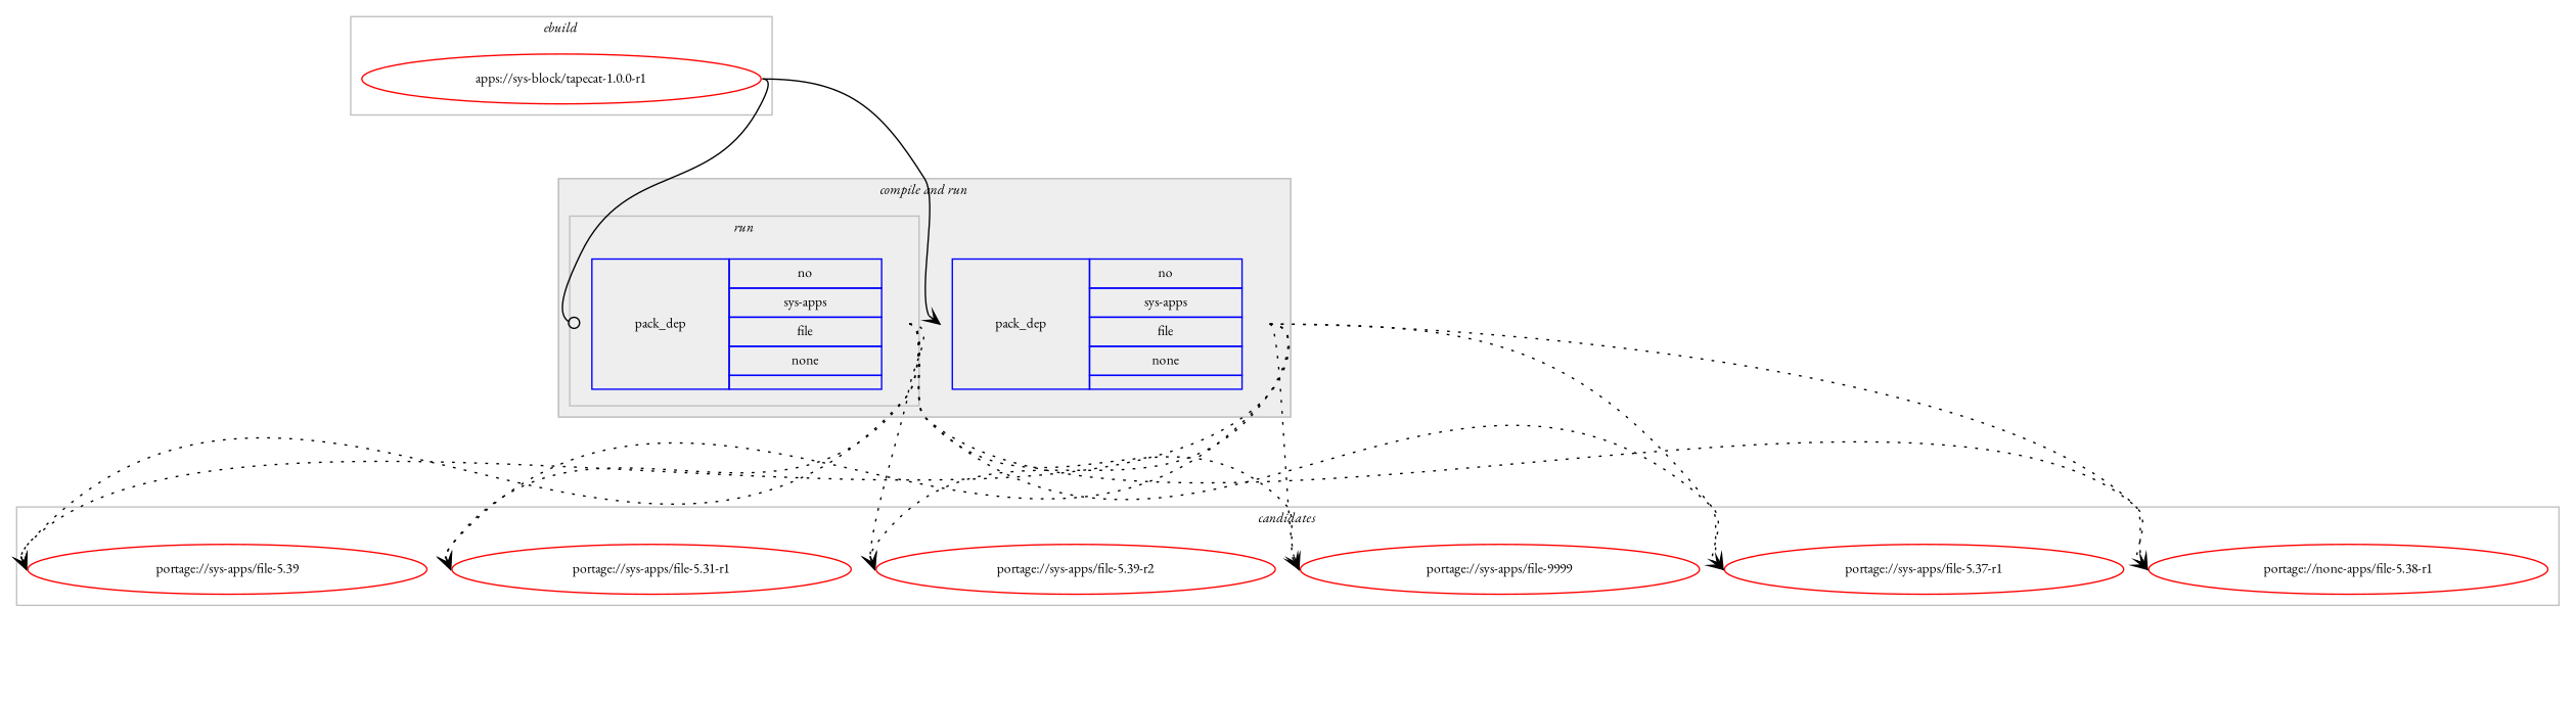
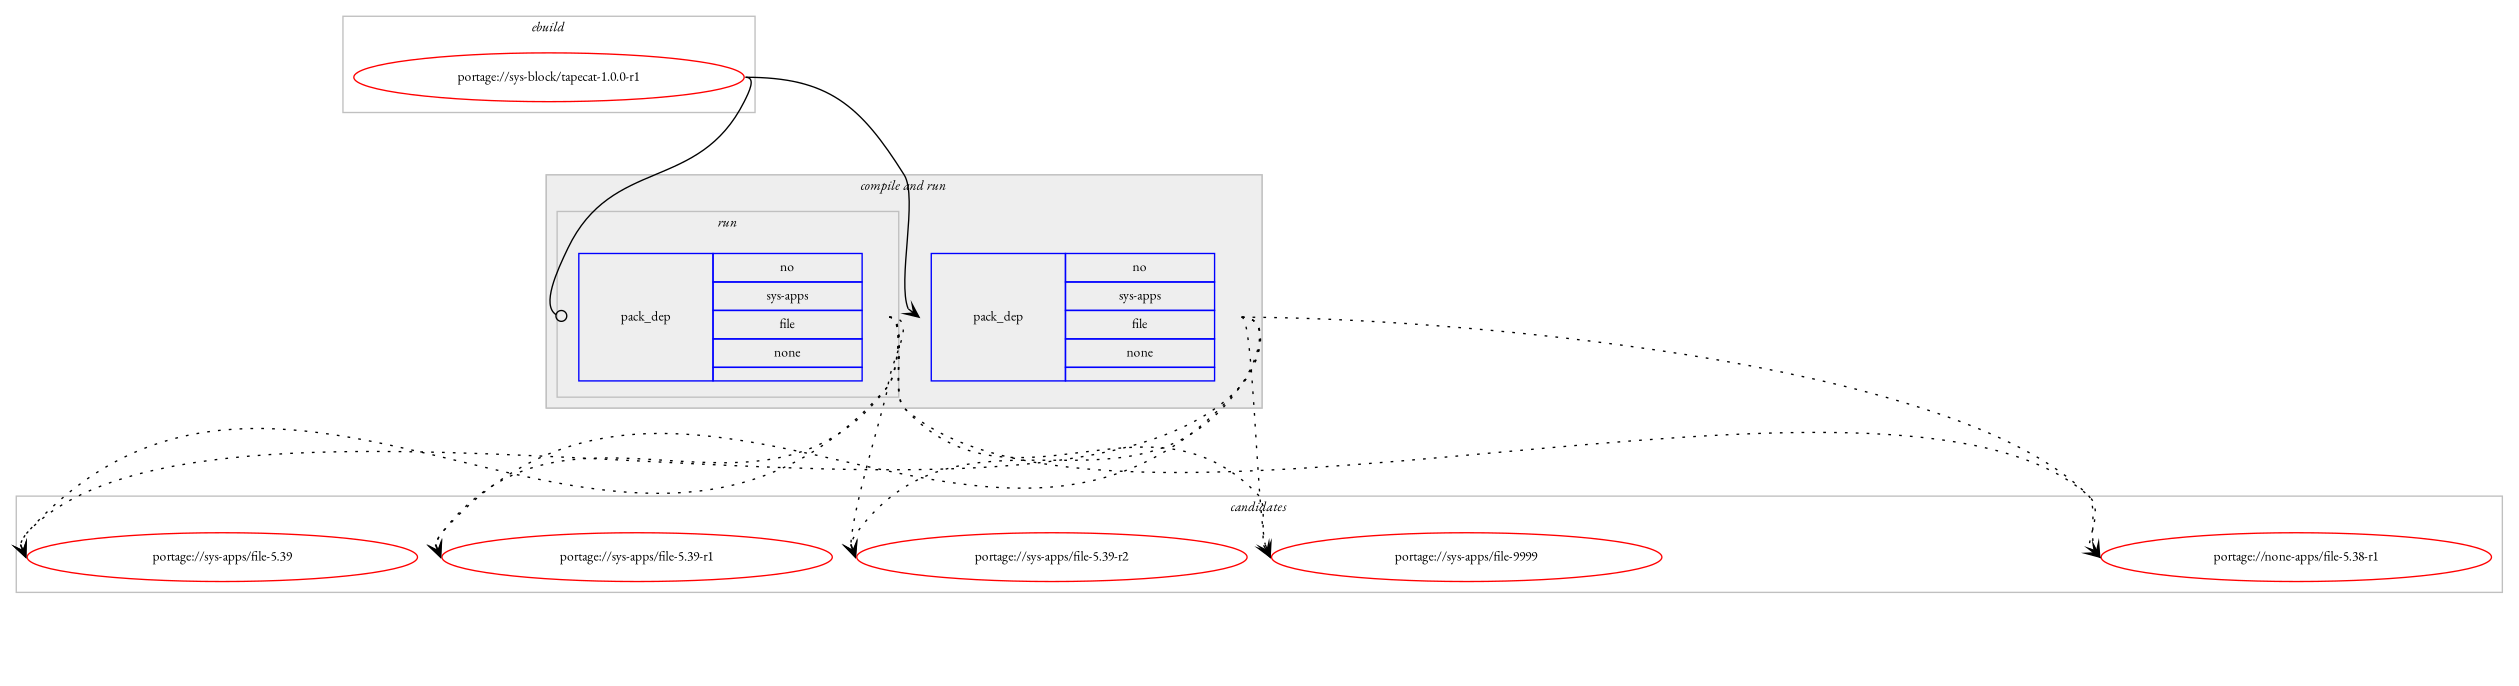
  digraph {
    compound=true
    concentrate=true
    fontname="EB Garamond"
    fontsize=10
    newrank=true
    rankdir=TB
    ranksep=1.5
    node [color=red fontname="EB Garamond" fontsize=10]
    edge [arrowhead=vee fontname="EB Garamond" headport=w style=dotted tailport=e weight=100]
-   n1 [label="apps://sys-block/tapecat-1.0.0-r1" width=4]
+   n1 [label="portage://sys-block/tapecat-1.0.0-r1" width=4]
    n2 [color=blue label=<<TABLE BORDER="0" CELLBORDER="1" CELLSPACING="0" CELLPADDING="4" WIDTH="220"><TR><TD ROWSPAN="6" CELLPADDING="30">pack_dep</TD></TR><TR><TD WIDTH="110">no</TD></TR><TR><TD>sys-apps</TD></TR><TR><TD>file</TD></TR><TR><TD>none</TD></TR><TR><TD></TD></TR></TABLE>> shape=none]
    n3 [color=blue label=<<TABLE BORDER="0" CELLBORDER="1" CELLSPACING="0" CELLPADDING="4" WIDTH="220"><TR><TD ROWSPAN="6" CELLPADDING="30">pack_dep</TD></TR><TR><TD WIDTH="110">no</TD></TR><TR><TD>sys-apps</TD></TR><TR><TD>file</TD></TR><TR><TD>none</TD></TR><TR><TD></TD></TR></TABLE>> shape=none]
    n4 [label="portage://sys-apps/file-9999" width=4]
    n5 [label="portage://sys-apps/file-5.39-r2" width=4]
-   n6 [label="portage://sys-apps/file-5.31-r1" width=4]
+   n6 [label="portage://sys-apps/file-5.39-r1" width=4]
    n7 [label="portage://sys-apps/file-5.39" width=4]
    n8 [label="portage://none-apps/file-5.38-r1" width=4]
-   n9 [label="portage://sys-apps/file-5.37-r1" width=4]
    subgraph cluster_1 {
      color=gray
      label=<<i>ebuild</i>>
      rank=same
      n1
    }
    subgraph cluster_2 {
      color=gray
      label=<<i>dependencies</i>>
      subgraph cluster_3 {
        color=gray
        fillcolor="#eeeeee"
        label=<<i>compile</i>>
        style=filled
        subgraph sub_4 {
          color=gray
          fillcolor="#eeeeee"
          label=<<i>compile</i>>
          style=filled
          n2
        }
      }
      subgraph cluster_5 {
        color=gray
        fillcolor="#eeeeee"
        label=<<i>compile and run</i>>
        style=filled
      }
      subgraph cluster_6 {
        color=gray
        fillcolor="#eeeeee"
        label=<<i>run</i>>
        style=filled
        subgraph sub_7 {
          color=gray
          fillcolor="#eeeeee"
          label=<<i>run</i>>
          style=filled
          n3
        }
      }
    }
    subgraph cluster_8 {
      color=gray
      label=<<i>candidates</i>>
      rank=same
      subgraph sub_9 {
        color=black
        label=<<i>candidates</i>>
        nodesep=1
        rank=same
        n4
        n5
        n6
        n7
        n8
-       n9
      }
      subgraph sub_10 {
        color=black
        label=<<i>candidates</i>>
        nodesep=1
        rank=same
        n4
        n5
        n6
        n7
        n8
-       n9
      }
    }
    n1 -> n2 [style=solid weight=20]
    n1 -> n3 [arrowhead=odot style=solid weight=20]
    n2 -> n4
    n2 -> n5
    n2 -> n6
    n2 -> n7
    n2 -> n8
-   n2 -> n9
    n3 -> n4
    n3 -> n5
    n3 -> n6
    n3 -> n7
    n3 -> n8
-   n3 -> n9
  }
